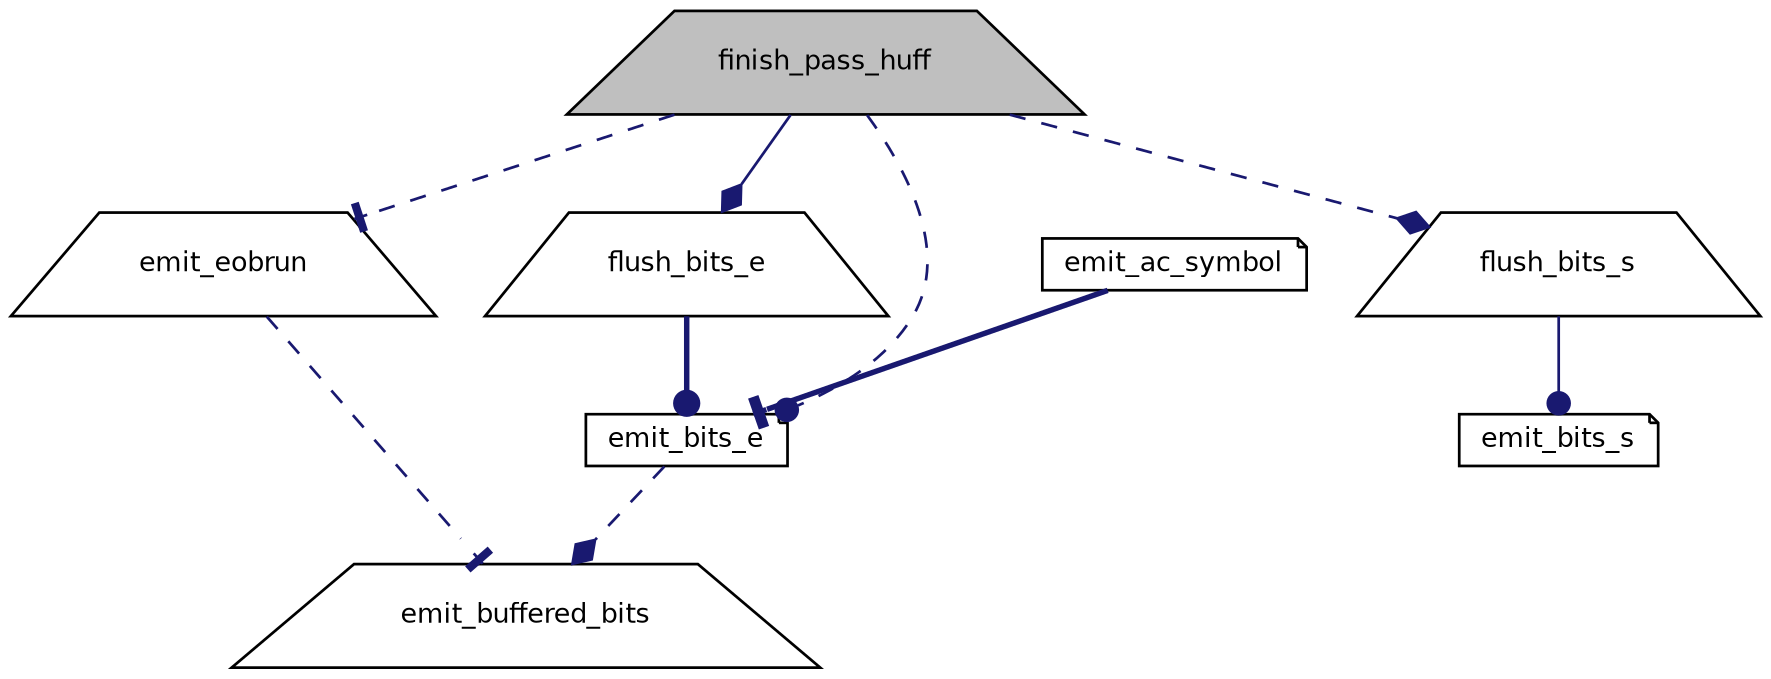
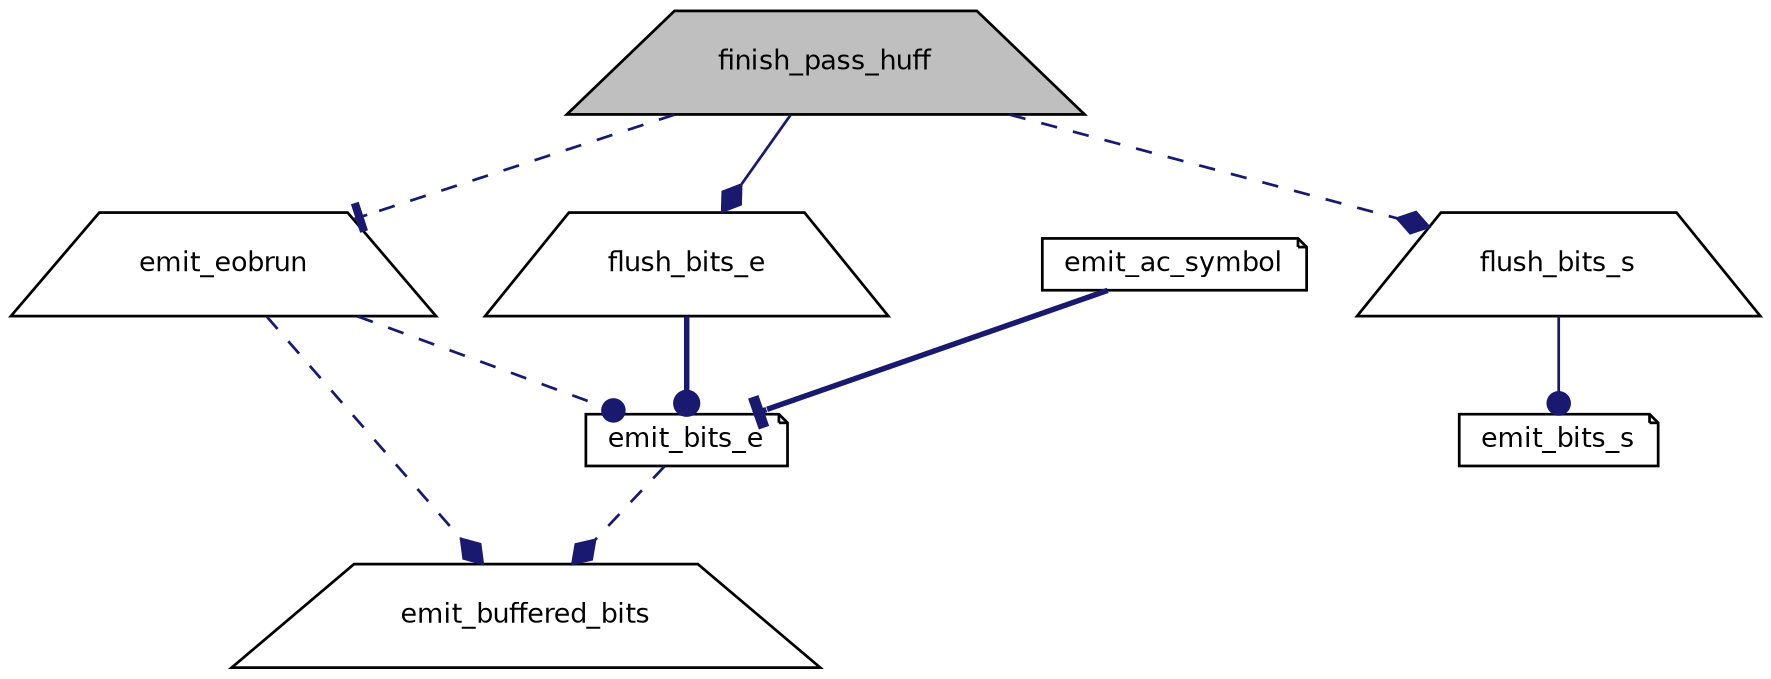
  digraph {
    rankdir=TB
    node [color=black fontname=Helvetica fontsize=10 shape=trapezium]
    edge [arrowhead=diamond color=midnightblue fontname=Helvetica fontsize=10 labelfontname=Helvetica labelfontsize=10 style=dashed]
    n1 [fillcolor=grey75 fontcolor=black height=0.2 label=finish_pass_huff style=filled width=0.4]
    n2 [height=0.2 label=emit_eobrun width=0.4]
    n3 [height=0.2 label=flush_bits_e width=0.4]
    n4 [height=0.2 label=flush_bits_s width=0.4]
    n5 [height=0.2 label=emit_bits_e shape=note width=0.4]
    n6 [height=0.2 label=emit_buffered_bits width=0.4]
    n7 [height=0.2 label=emit_bits_s shape=note width=0.4]
    n8 [height=0.2 label=emit_ac_symbol shape=note width=0.4]
    n1 -> n2 [arrowhead=tee]
    n1 -> n3 [style=solid]
    n1 -> n4
-   n1 -> n5 [arrowhead=dot]
-   n2 -> n6 [arrowhead=tee]
+   n2 -> n5 [arrowhead=dot]
+   n2 -> n6
    n3 -> n5 [arrowhead=dot style=bold]
    n4 -> n7 [arrowhead=dot style=solid]
    n5 -> n6
    n8 -> n5 [arrowhead=tee style=bold]
  }
